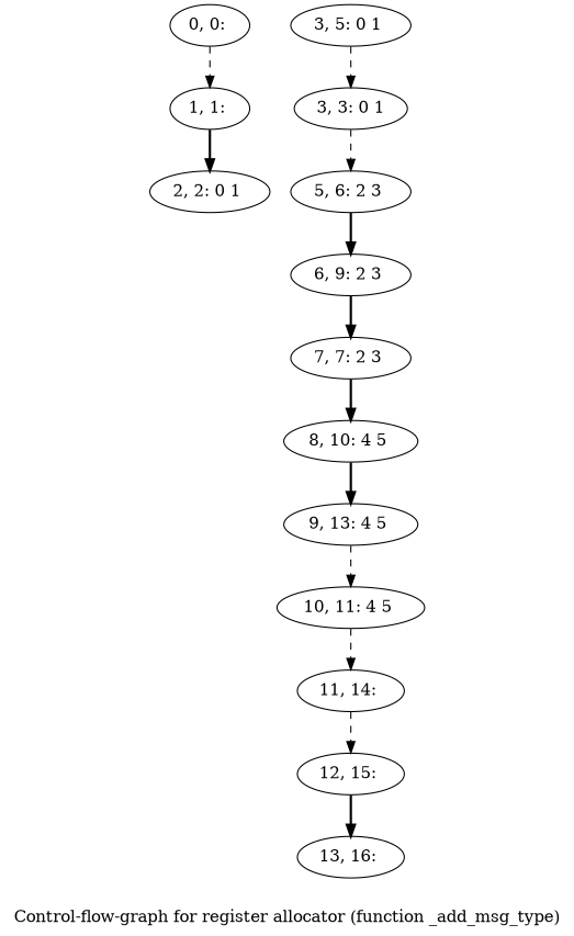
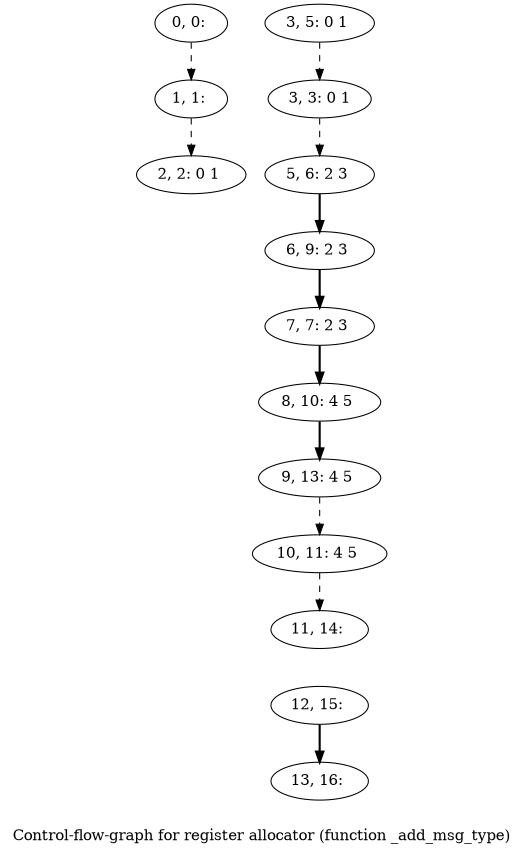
  digraph {
    label="Control-flow-graph for register allocator (function _add_msg_type)"
    edge [style=dashed]
    n1 [label="0, 0: "]
    n2 [label="1, 1: "]
    n3 [label="2, 2: 0 1 "]
    n4 [label="3, 5: 0 1 "]
    n5 [label="3, 3: 0 1"]
    n6 [label="5, 6: 2 3 "]
    n7 [label="6, 9: 2 3 "]
    n8 [label="7, 7: 2 3 "]
    n9 [label="8, 10: 4 5 "]
    n10 [label="9, 13: 4 5 "]
    n11 [label="10, 11: 4 5 "]
    n12 [label="11, 14: "]
    n13 [label="12, 15: "]
    n14 [label="13, 16: "]
    n1 -> n2
-   n2 -> n3 [style=bold]
+   n2 -> n3
    n4 -> n5
    n5 -> n6
    n6 -> n7 [style=bold]
    n7 -> n8 [style=bold]
    n8 -> n9 [style=bold]
    n9 -> n10 [style=bold]
    n10 -> n11
    n11 -> n12
-   n12 -> n13
    n13 -> n14 [style=bold]
  }
